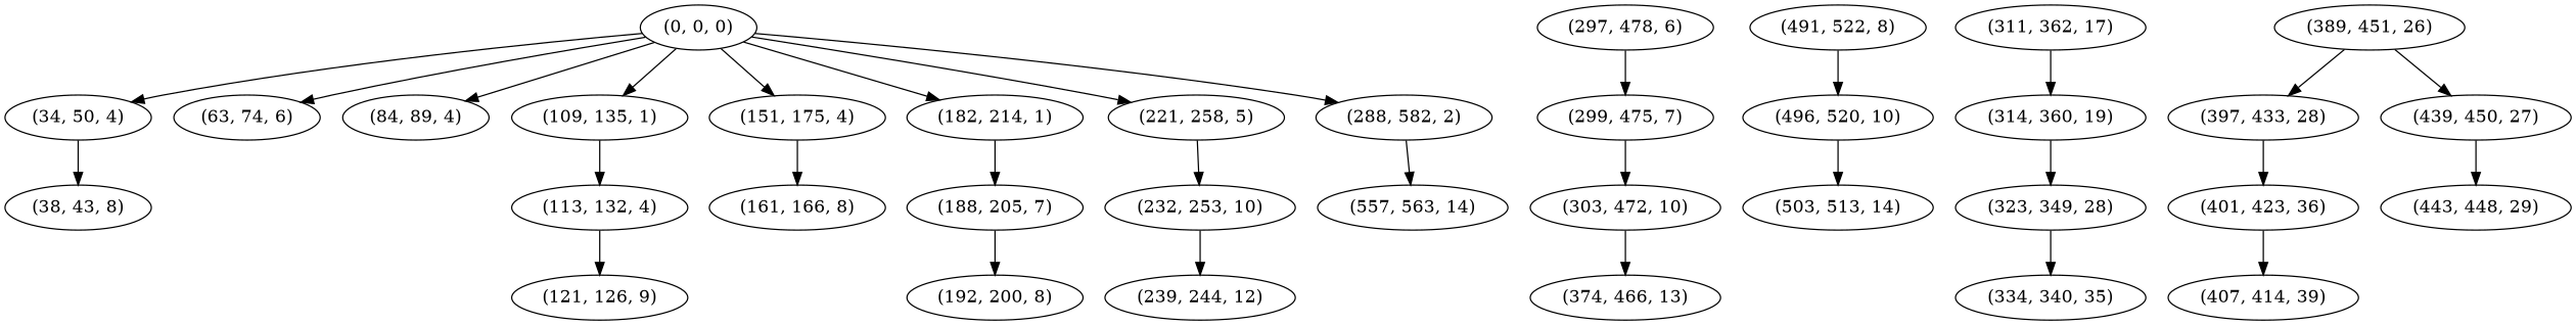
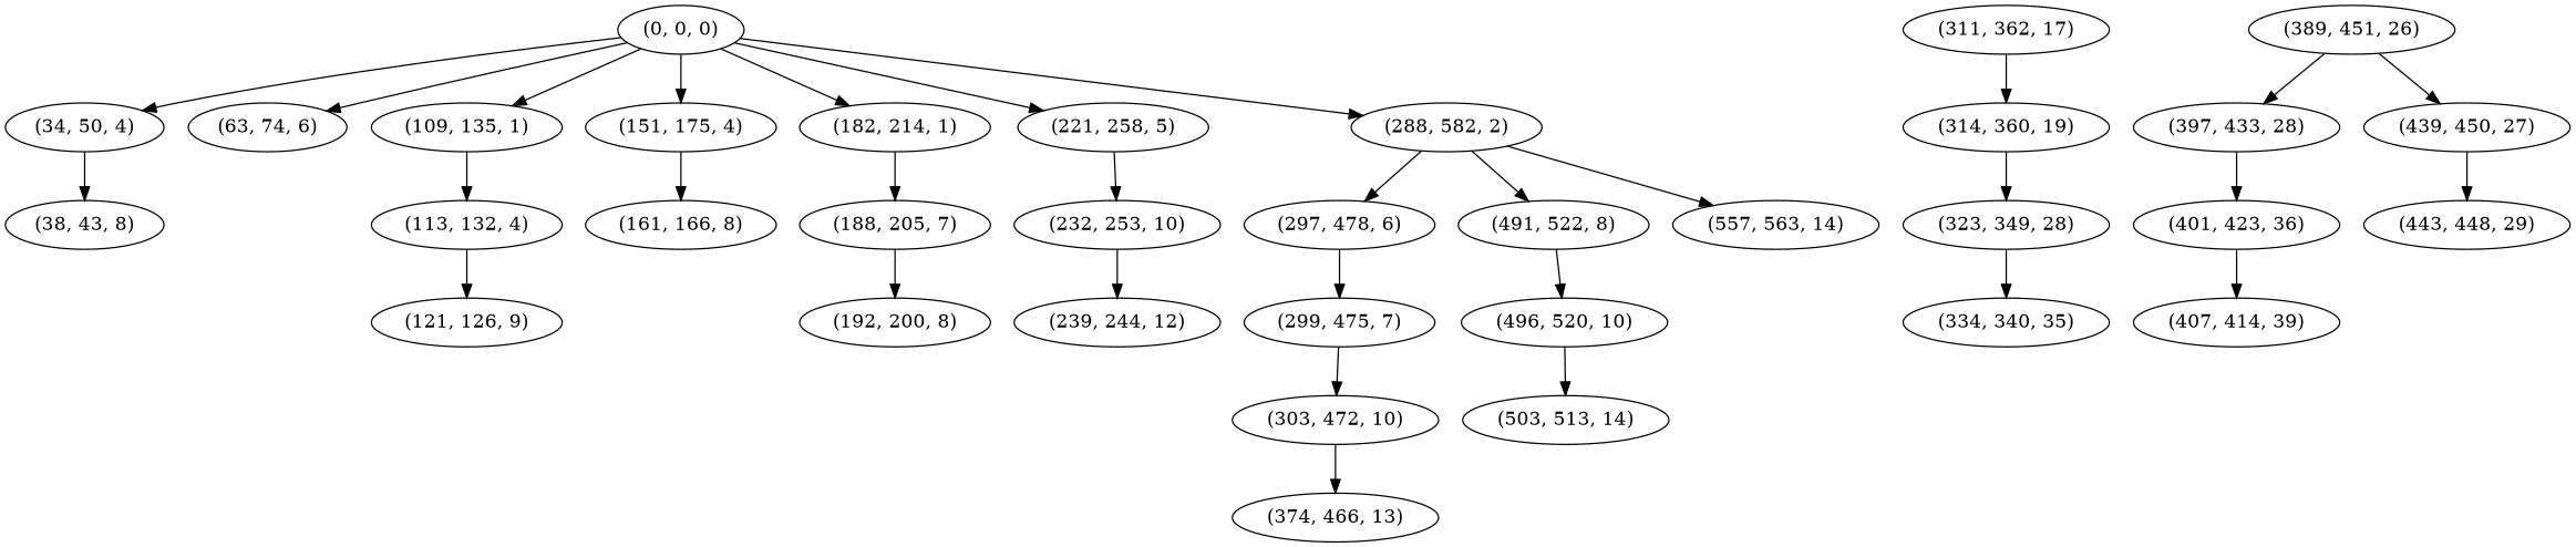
  digraph {
    "(0, 0, 0)"
    "(34, 50, 4)"
    "(63, 74, 6)"
-   "(84, 89, 4)"
    "(109, 135, 1)"
    "(151, 175, 4)"
    "(182, 214, 1)"
    "(221, 258, 5)"
    "(288, 582, 2)"
    "(38, 43, 8)"
    "(113, 132, 4)"
    "(161, 166, 8)"
    "(188, 205, 7)"
    "(232, 253, 10)"
    "(297, 478, 6)"
    "(491, 522, 8)"
    "(557, 563, 14)"
    "(121, 126, 9)"
    "(192, 200, 8)"
    "(239, 244, 12)"
    "(299, 475, 7)"
    "(496, 520, 10)"
    "(303, 472, 10)"
    "(374, 466, 13)"
    "(311, 362, 17)"
    "(314, 360, 19)"
    "(323, 349, 28)"
    "(334, 340, 35)"
    n29 [label="(397, 433, 28)"]
    "(389, 451, 26)"
    "(439, 450, 27)"
    "(401, 423, 36)"
    "(443, 448, 29)"
    "(407, 414, 39)"
    "(503, 513, 14)"
    "(0, 0, 0)" -> "(34, 50, 4)"
    "(0, 0, 0)" -> "(63, 74, 6)"
-   "(0, 0, 0)" -> "(84, 89, 4)"
    "(0, 0, 0)" -> "(109, 135, 1)"
    "(0, 0, 0)" -> "(151, 175, 4)"
    "(0, 0, 0)" -> "(182, 214, 1)"
    "(0, 0, 0)" -> "(221, 258, 5)"
    "(0, 0, 0)" -> "(288, 582, 2)"
    "(34, 50, 4)" -> "(38, 43, 8)"
    "(109, 135, 1)" -> "(113, 132, 4)"
    "(151, 175, 4)" -> "(161, 166, 8)"
    "(182, 214, 1)" -> "(188, 205, 7)"
    "(221, 258, 5)" -> "(232, 253, 10)"
+   "(288, 582, 2)" -> "(297, 478, 6)"
+   "(288, 582, 2)" -> "(491, 522, 8)"
    "(288, 582, 2)" -> "(557, 563, 14)"
    "(113, 132, 4)" -> "(121, 126, 9)"
    "(188, 205, 7)" -> "(192, 200, 8)"
    "(232, 253, 10)" -> "(239, 244, 12)"
    "(297, 478, 6)" -> "(299, 475, 7)"
    "(491, 522, 8)" -> "(496, 520, 10)"
    "(299, 475, 7)" -> "(303, 472, 10)"
    "(496, 520, 10)" -> "(503, 513, 14)"
    "(303, 472, 10)" -> "(374, 466, 13)"
    "(311, 362, 17)" -> "(314, 360, 19)"
    "(314, 360, 19)" -> "(323, 349, 28)"
    "(323, 349, 28)" -> "(334, 340, 35)"
    n29 -> "(401, 423, 36)"
    "(389, 451, 26)" -> n29
    "(389, 451, 26)" -> "(439, 450, 27)"
    "(439, 450, 27)" -> "(443, 448, 29)"
    "(401, 423, 36)" -> "(407, 414, 39)"
  }
